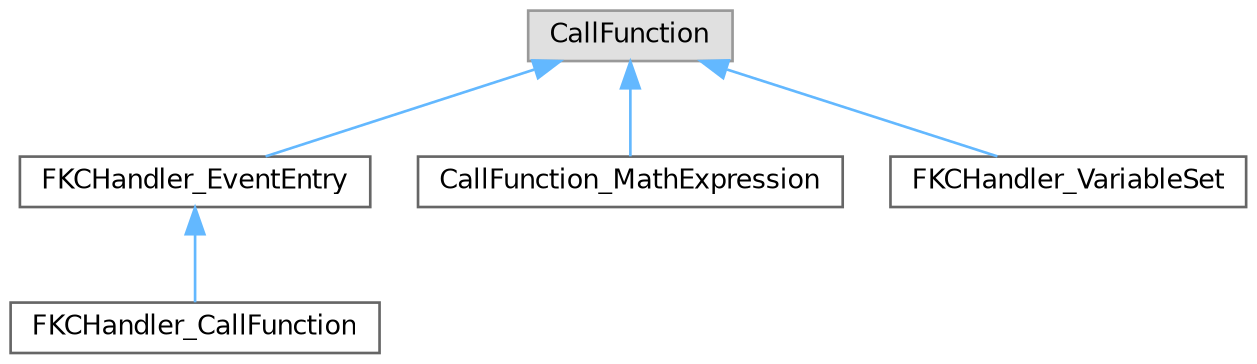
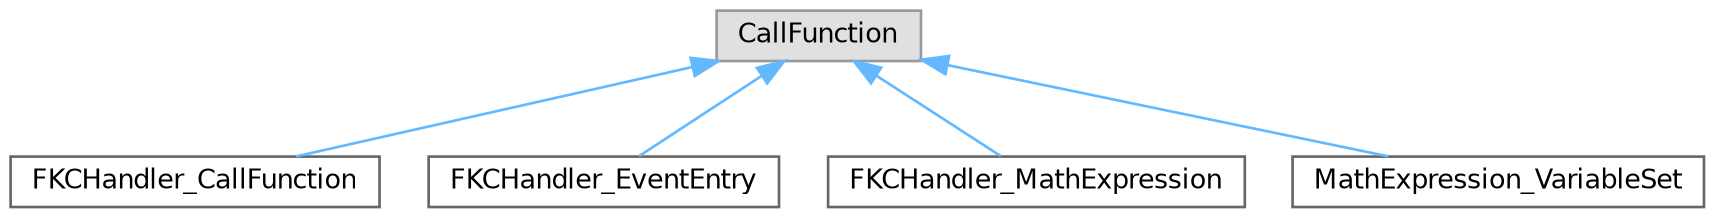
  digraph {
    rankdir=TB
    node [color=grey40 fillcolor=white fontname=Helvetica fontsize=10 shape=box style=filled]
    edge [color=steelblue1 dir=back fontname=Helvetica fontsize=10 labelfontname=Helvetica labelfontsize=10 style=solid]
    n1 [color=grey60 fillcolor="#E0E0E0" height=0.2 label=CallFunction width=0.4]
    n2 [height=0.2 label=FKCHandler_CallFunction width=0.4]
    n3 [height=0.2 label=FKCHandler_EventEntry width=0.4]
-   n4 [height=0.2 label=CallFunction_MathExpression width=0.4]
-   n5 [height=0.2 label=FKCHandler_VariableSet width=0.4]
-   n3 -> n2
+   n4 [height=0.2 label=FKCHandler_MathExpression width=0.4]
+   n5 [height=0.2 label=MathExpression_VariableSet width=0.4]
+   n1 -> n2
    n1 -> n3
    n1 -> n4
    n1 -> n5
  }
